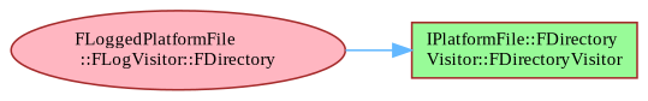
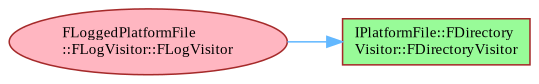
  digraph {
    rankdir=RL
    fontname="Liberation Serif"
    node [color=brown fontname="Liberation Serif" fontsize=10 style=filled]
    n1 [fillcolor=palegreen fontcolor=black height=0.2 label="IPlatformFile::FDirectory\lVisitor::FDirectoryVisitor" shape=box width=0.4]
-   n2 [fillcolor=lightpink height=0.2 label="FLoggedPlatformFile\l::FLogVisitor::FDirectory" shape=ellipse width=0.4]
+   n2 [fillcolor=lightpink height=0.2 label="FLoggedPlatformFile\l::FLogVisitor::FLogVisitor" shape=ellipse width=0.4]
    n1 -> n2 [color=steelblue1 dir=back fontname="Liberation Serif" fontsize=10 labelfontname=Helvetica labelfontsize=10 style=solid]
  }
